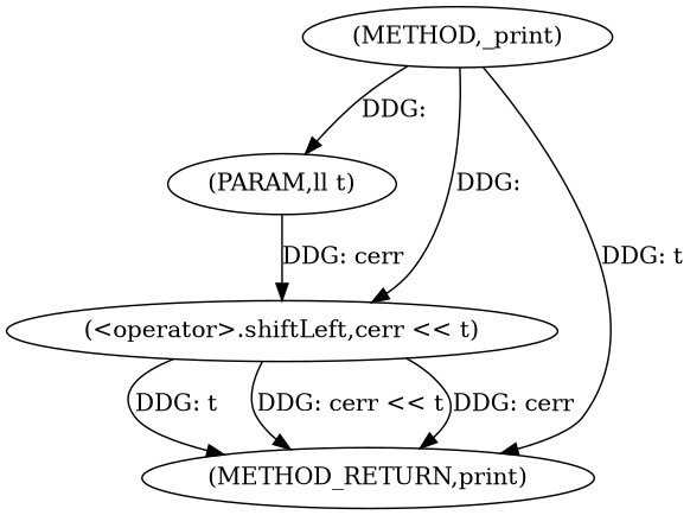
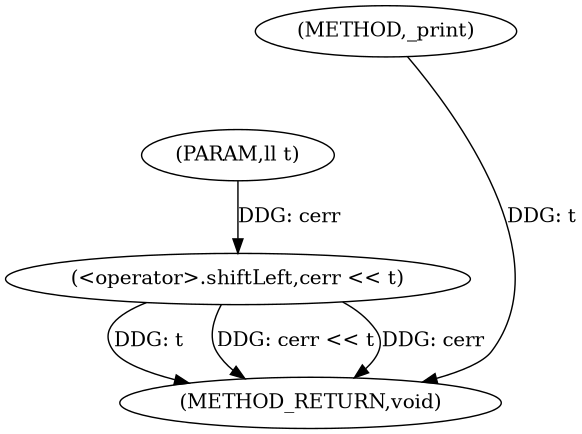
  digraph {
    n1 [label="(METHOD,_print)"]
    n2 [label="(PARAM,ll t)"]
    n3 [label="(<operator>.shiftLeft,cerr << t)"]
-   n4 [label="(METHOD_RETURN,print)"]
-   n1 -> n2 [label="DDG: "]
-   n1 -> n3 [label="DDG: "]
+   n4 [label="(METHOD_RETURN,void)"]
    n1 -> n4 [label="DDG: t"]
    n2 -> n3 [label="DDG: cerr"]
    n3 -> n4 [label="DDG: t"]
    n3 -> n4 [label="DDG: cerr << t"]
    n3 -> n4 [label="DDG: cerr"]
  }
